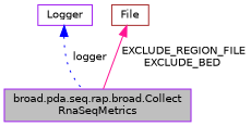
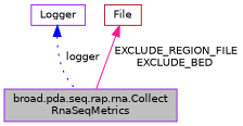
  digraph {
    node [color=purple fillcolor=white fontname=Helvetica fontsize=10 shape=record style=filled]
    edge [dir=back fontname=Helvetica fontsize=10 labelfontname=Helvetica labelfontsize=10]
-   n1 [fillcolor=grey75 fontcolor=black height=0.2 label="broad.pda.seq.rap.broad.Collect\lRnaSeqMetrics" width=0.4]
+   n1 [fillcolor=grey75 fontcolor=black height=0.2 label="broad.pda.seq.rap.rna.Collect\lRnaSeqMetrics" width=0.4]
    n2 [height=0.2 label=Logger width=0.4]
    n3 [color=brown height=0.2 label=File width=0.4]
    n2 -> n1 [color=blue label=" logger" style=dotted]
    n3 -> n1 [color=deeppink label=" EXCLUDE_REGION_FILE\nEXCLUDE_BED" style=solid]
  }
